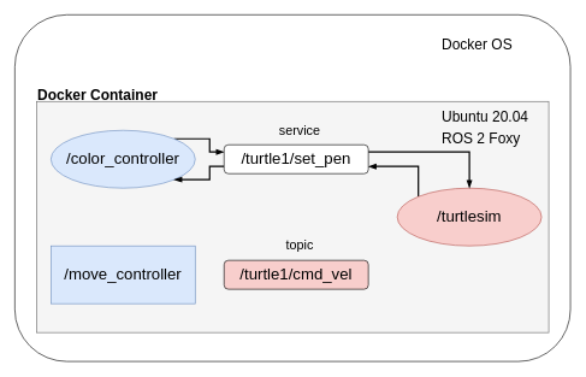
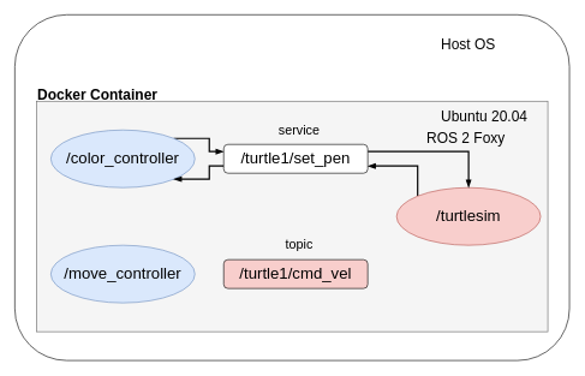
  <mxCell id="0" />
  <mxCell id="1" parent="0" />
  <mxCell id="2" value="" style="rounded=1;whiteSpace=wrap;html=1;" vertex="1" parent="1"><mxGeometry x="20" y="20" width="770" height="480" as="geometry" /></mxCell>
  <mxCell id="3" value="" style="rounded=0;whiteSpace=wrap;html=1;fontSize=20;fontColor=#333333;align=left;fillColor=#f5f5f5;strokeColor=#666666;" vertex="1" parent="1"><mxGeometry x="50" y="140" width="710" height="320" as="geometry" /></mxCell>
  <mxCell id="4" style="edgeStyle=orthogonalEdgeStyle;rounded=0;orthogonalLoop=1;jettySize=auto;html=1;exitX=1;exitY=0;exitDx=0;exitDy=0;entryX=0;entryY=0.25;entryDx=0;entryDy=0;strokeWidth=2;endArrow=blockThin;endFill=1;" edge="1" parent="1" source="5" target="12"><mxGeometry relative="1" as="geometry" /></mxCell>
  <mxCell id="5" value="&lt;font style=&quot;font-size: 22px&quot;&gt;/color_controller&lt;/font&gt;" style="ellipse;whiteSpace=wrap;html=1;fillColor=#dae8fc;strokeColor=#6c8ebf;" vertex="1" parent="1"><mxGeometry x="70" y="180" width="200" height="80" as="geometry" /></mxCell>
- <mxCell id="6" value="&lt;font style=&quot;font-size: 22px&quot;&gt;/move_controller&lt;/font&gt;" style="whiteSpace=wrap;html=1;fillColor=#dae8fc;strokeColor=#6c8ebf;rounded=0;" vertex="1" parent="1"><mxGeometry x="70" y="340" width="200" height="80" as="geometry" /></mxCell>
+ <mxCell id="6" value="&lt;font style=&quot;font-size: 22px&quot;&gt;/move_controller&lt;/font&gt;" style="ellipse;whiteSpace=wrap;html=1;fillColor=#dae8fc;strokeColor=#6c8ebf;" vertex="1" parent="1"><mxGeometry x="70" y="340" width="200" height="80" as="geometry" /></mxCell>
  <mxCell id="7" style="edgeStyle=orthogonalEdgeStyle;rounded=0;orthogonalLoop=1;jettySize=auto;html=1;exitX=0;exitY=0;exitDx=0;exitDy=0;entryX=1;entryY=0.75;entryDx=0;entryDy=0;strokeWidth=2;endArrow=blockThin;endFill=1;" edge="1" parent="1" source="8" target="12"><mxGeometry relative="1" as="geometry"><Array as="points"><mxPoint x="579" y="230" /></Array></mxGeometry></mxCell>
  <mxCell id="8" value="&lt;font style=&quot;font-size: 22px&quot;&gt;/turtlesim&lt;/font&gt;" style="ellipse;whiteSpace=wrap;html=1;fillColor=#f8cecc;strokeColor=#b85450;" vertex="1" parent="1"><mxGeometry x="550" y="260" width="200" height="80" as="geometry" /></mxCell>
  <mxCell id="9" value="&lt;font style=&quot;font-size: 22px&quot;&gt;/turtle1/cmd_vel&lt;/font&gt;" style="rounded=1;whiteSpace=wrap;html=1;fillColor=#f8cecc;" vertex="1" parent="1"><mxGeometry x="310" y="360" width="200" height="40" as="geometry" /></mxCell>
  <mxCell id="10" style="edgeStyle=orthogonalEdgeStyle;rounded=0;orthogonalLoop=1;jettySize=auto;html=1;exitX=1;exitY=0.25;exitDx=0;exitDy=0;entryX=0.5;entryY=0;entryDx=0;entryDy=0;strokeWidth=2;endArrow=blockThin;endFill=1;" edge="1" parent="1" source="12" target="8"><mxGeometry relative="1" as="geometry" /></mxCell>
  <mxCell id="11" style="edgeStyle=orthogonalEdgeStyle;rounded=0;orthogonalLoop=1;jettySize=auto;html=1;exitX=0;exitY=0.75;exitDx=0;exitDy=0;entryX=1;entryY=1;entryDx=0;entryDy=0;strokeWidth=2;endArrow=blockThin;endFill=1;" edge="1" parent="1" source="12" target="5"><mxGeometry relative="1" as="geometry" /></mxCell>
  <mxCell id="12" value="&lt;font style=&quot;font-size: 22px&quot;&gt;/turtle1/set_pen&lt;/font&gt;" style="rounded=1;whiteSpace=wrap;html=1;" vertex="1" parent="1"><mxGeometry x="310" y="200" width="200" height="40" as="geometry" /></mxCell>
  <mxCell id="13" value="&lt;font style=&quot;font-size: 18px&quot;&gt;topic&lt;/font&gt;" style="text;html=1;strokeColor=none;fillColor=none;align=center;verticalAlign=middle;whiteSpace=wrap;rounded=0;" vertex="1" parent="1"><mxGeometry x="360" y="330" width="110" height="20" as="geometry" /></mxCell>
  <mxCell id="14" value="&lt;font style=&quot;font-size: 18px&quot;&gt;service&lt;/font&gt;" style="text;html=1;strokeColor=none;fillColor=none;align=center;verticalAlign=middle;whiteSpace=wrap;rounded=0;" vertex="1" parent="1"><mxGeometry x="345" y="170" width="140" height="20" as="geometry" /></mxCell>
- <mxCell id="15" value="Docker OS" style="text;html=1;strokeColor=none;fillColor=none;align=left;verticalAlign=middle;whiteSpace=wrap;rounded=0;fontSize=20;" vertex="1" parent="1"><mxGeometry x="610" y="50" width="140" height="20" as="geometry" /></mxCell>
+ <mxCell id="15" value="Host OS" style="text;html=1;strokeColor=none;fillColor=none;align=left;verticalAlign=middle;whiteSpace=wrap;rounded=0;fontSize=20;" vertex="1" parent="1"><mxGeometry x="610" y="50" width="140" height="20" as="geometry" /></mxCell>
  <mxCell id="16" value="Ubuntu 20.04" style="text;html=1;strokeColor=none;fillColor=none;align=left;verticalAlign=middle;whiteSpace=wrap;rounded=0;fontSize=20;" vertex="1" parent="1"><mxGeometry x="610" y="150" width="140" height="20" as="geometry" /></mxCell>
- <mxCell id="17" value="ROS 2 Foxy" style="text;html=1;strokeColor=none;fillColor=none;align=left;verticalAlign=middle;whiteSpace=wrap;rounded=0;fontSize=20;" vertex="1" parent="1"><mxGeometry x="610" y="180" width="140" height="20" as="geometry" /></mxCell>
+ <mxCell id="17" value="ROS 2 Foxy" style="text;html=1;strokeColor=none;fillColor=none;align=left;verticalAlign=middle;whiteSpace=wrap;rounded=0;fontSize=20;" vertex="1" parent="1"><mxGeometry x="590" y="180" width="140" height="20" as="geometry" /></mxCell>
  <mxCell id="18" value="Docker Container" style="text;html=1;strokeColor=none;fillColor=none;align=center;verticalAlign=middle;whiteSpace=wrap;rounded=0;fontSize=20;fontStyle=1" vertex="1" parent="1"><mxGeometry x="50" y="120" width="170" height="20" as="geometry" /></mxCell>
